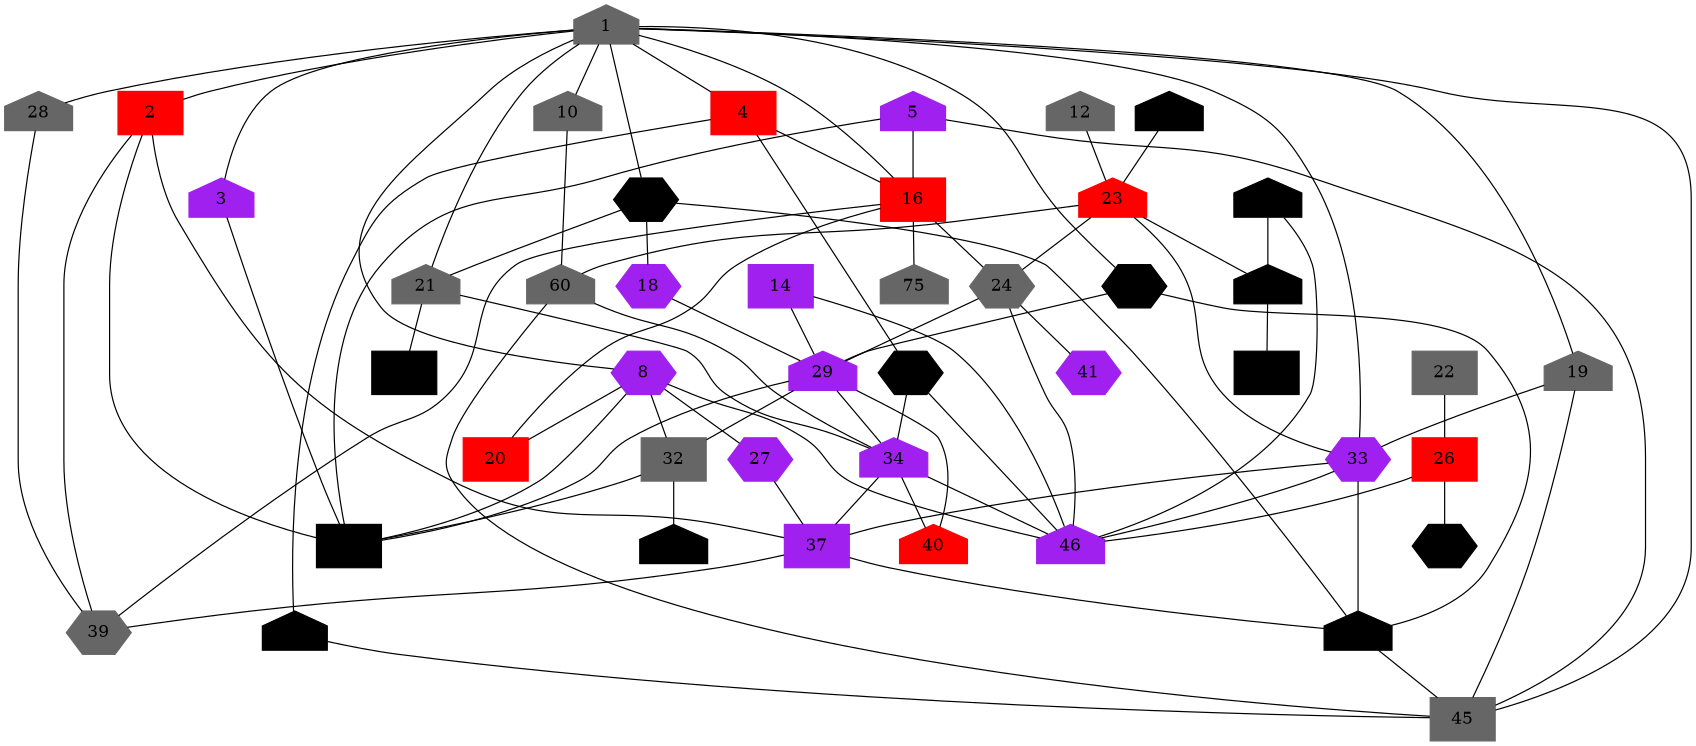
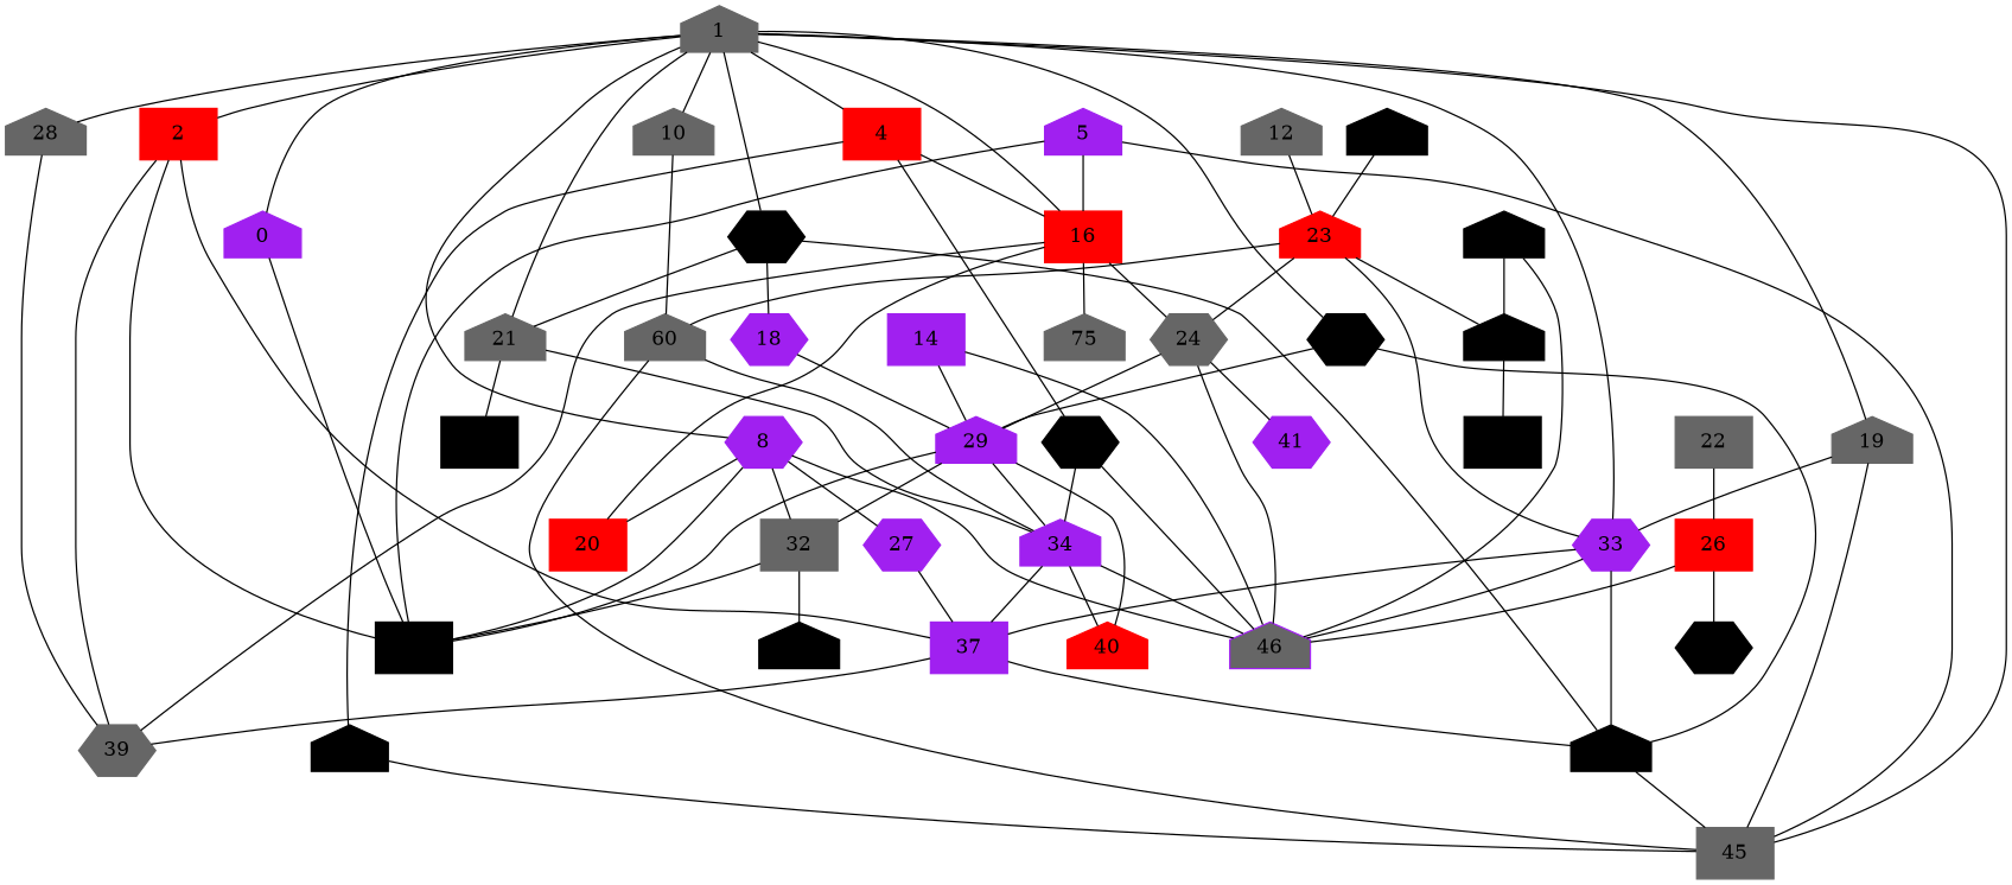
  graph {
    node [color=gray40 shape=house style=filled]
    edge [weight=1.0]
    2 [color=red shape=box]
    1
-   3 [color=purple]
+   3 [color=purple label=0]
    4 [color=red shape=box]
    6 [color=black shape=hexagon]
    8 [color=purple shape=hexagon]
    10
    11 [color=black shape=hexagon]
    16 [color=red shape=box]
    19
    21
    28
    33 [color=purple shape=hexagon]
    45 [shape=box]
    35 [color=black shape=box]
    37 [color=purple shape=box]
    39 [shape=hexagon]
    7 [color=black]
    17 [color=black shape=hexagon]
    29 [color=purple]
    44 [color=black]
    20 [color=red shape=box]
    27 [color=purple shape=hexagon]
    32 [shape=box]
-   46 [color=purple]
+   46 [color=purple fillcolor=gray40]
    n26 [label=60]
    18 [color=purple shape=hexagon]
    24 [shape=hexagon]
    n29 [label=75]
    34 [color=purple]
    42 [color=black shape=box]
    5 [color=purple]
    40 [color=red]
    38 [color=black]
    23 [color=red]
    12
    31 [color=black]
    13 [color=black]
    36 [color=black shape=box]
    14 [color=purple shape=box]
    15 [color=black]
    41 [color=purple shape=hexagon]
    22 [shape=box]
    26 [color=red shape=box]
    43 [color=black shape=hexagon]
    2 -- 35
    2 -- 37
    2 -- 39
    1 -- 2
    1 -- 3
    1 -- 4
    1 -- 6
    1 -- 8 [weight=2.0]
    1 -- 10
    1 -- 11
    1 -- 16
    1 -- 19
    1 -- 21
    1 -- 28
    1 -- 33
    1 -- 45
    3 -- 35
    4 -- 16
    4 -- 7
    4 -- 17
    6 -- 29
    6 -- 44
    8 -- 35
    8 -- 20
    8 -- 27
    8 -- 32
    8 -- 46
    10 -- n26
    11 -- 21
    11 -- 44
    11 -- 18
    16 -- 39
    16 -- 20
    16 -- 24
    16 -- n29 [weight=2.0]
    19 -- 33
    19 -- 45
    21 -- 34
    21 -- 42
    28 -- 39
    33 -- 37
    33 -- 44
    33 -- 46
    37 -- 39
    37 -- 44
    7 -- 45
    17 -- 46
    17 -- 34
    29 -- 35
    29 -- 32
    29 -- 34
    29 -- 40
    44 -- 45
    27 -- 37
    32 -- 35
    32 -- 38
    n26 -- 45
    n26 -- 34
    18 -- 29
    24 -- 29
    24 -- 46
    24 -- 41
    34 -- 37
    34 -- 46
    34 -- 40
    5 -- 16
    5 -- 45
    5 -- 35
    23 -- 33
    23 -- n26
    23 -- 24
    23 -- 31
    12 -- 23
    31 -- 36
    13 -- 46
    13 -- 31
    14 -- 29
    14 -- 46
    15 -- 23
    22 -- 26
    26 -- 46
    26 -- 43
  }
